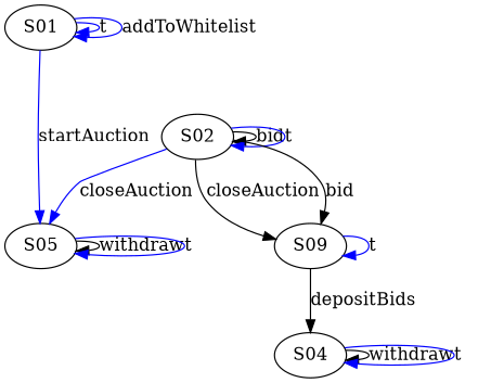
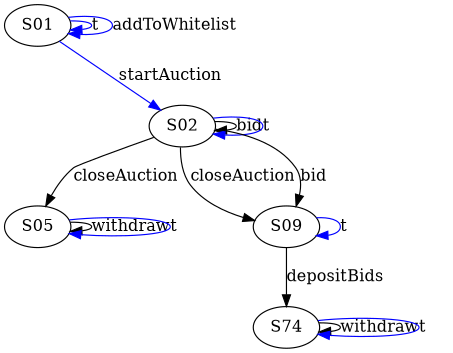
  digraph {
    edge [color=black]
    S05
-   S04
+   S04 [label=S74]
    S02
    n4 [label=S09]
    S01
    S05 -> S05 [label=withdraw]
    S05 -> S05 [color=blue label=t]
    S04 -> S04 [label=withdraw]
    S04 -> S04 [color=blue label=t]
-   S02 -> S05 [color=blue label=closeAuction]
+   S02 -> S05 [label=closeAuction]
    S02 -> S02 [label=bid]
    S02 -> S02 [color=blue label=t]
    S02 -> n4 [label=closeAuction]
    S02 -> n4 [label=bid]
    n4 -> S04 [label=depositBids]
    n4 -> n4 [color=blue label=t]
-   S01 -> S05 [color=blue label=startAuction]
+   S01 -> S02 [color=blue label=startAuction]
    S01 -> S01 [color=blue label=t]
    S01 -> S01 [color=blue label=addToWhitelist]
  }
